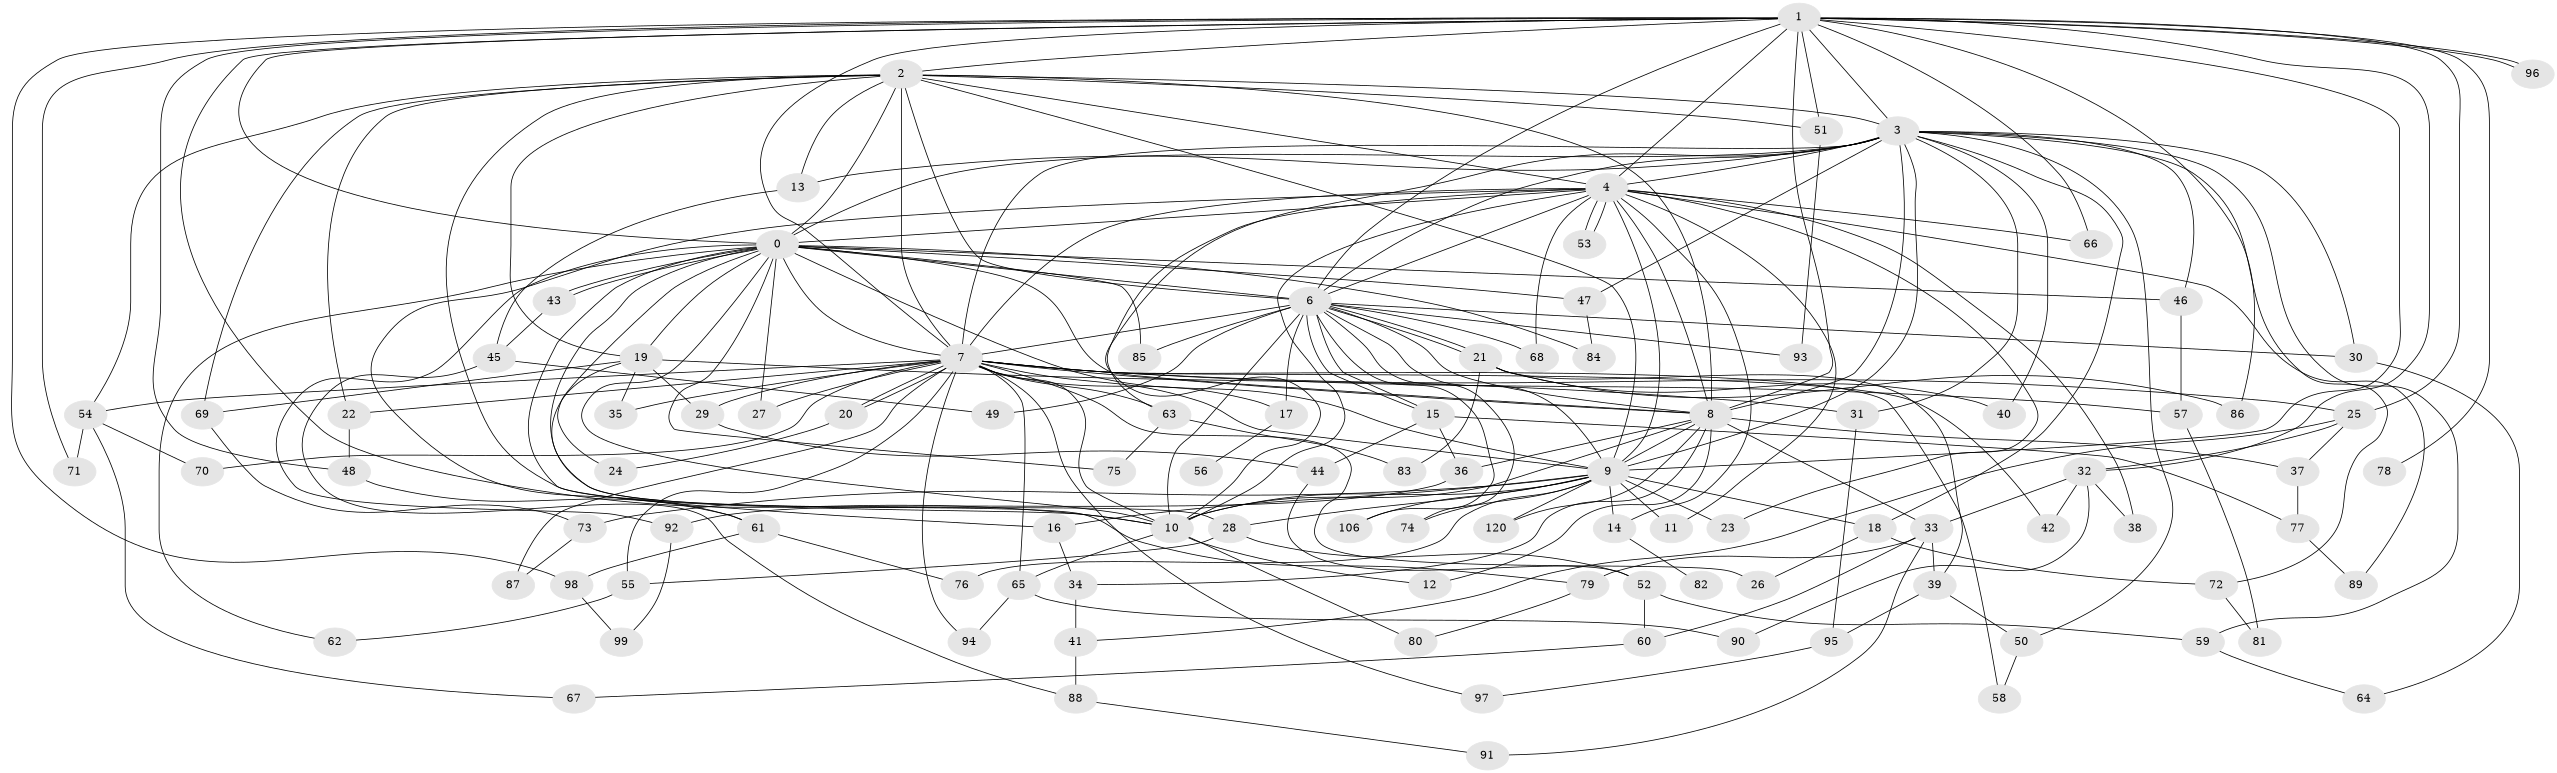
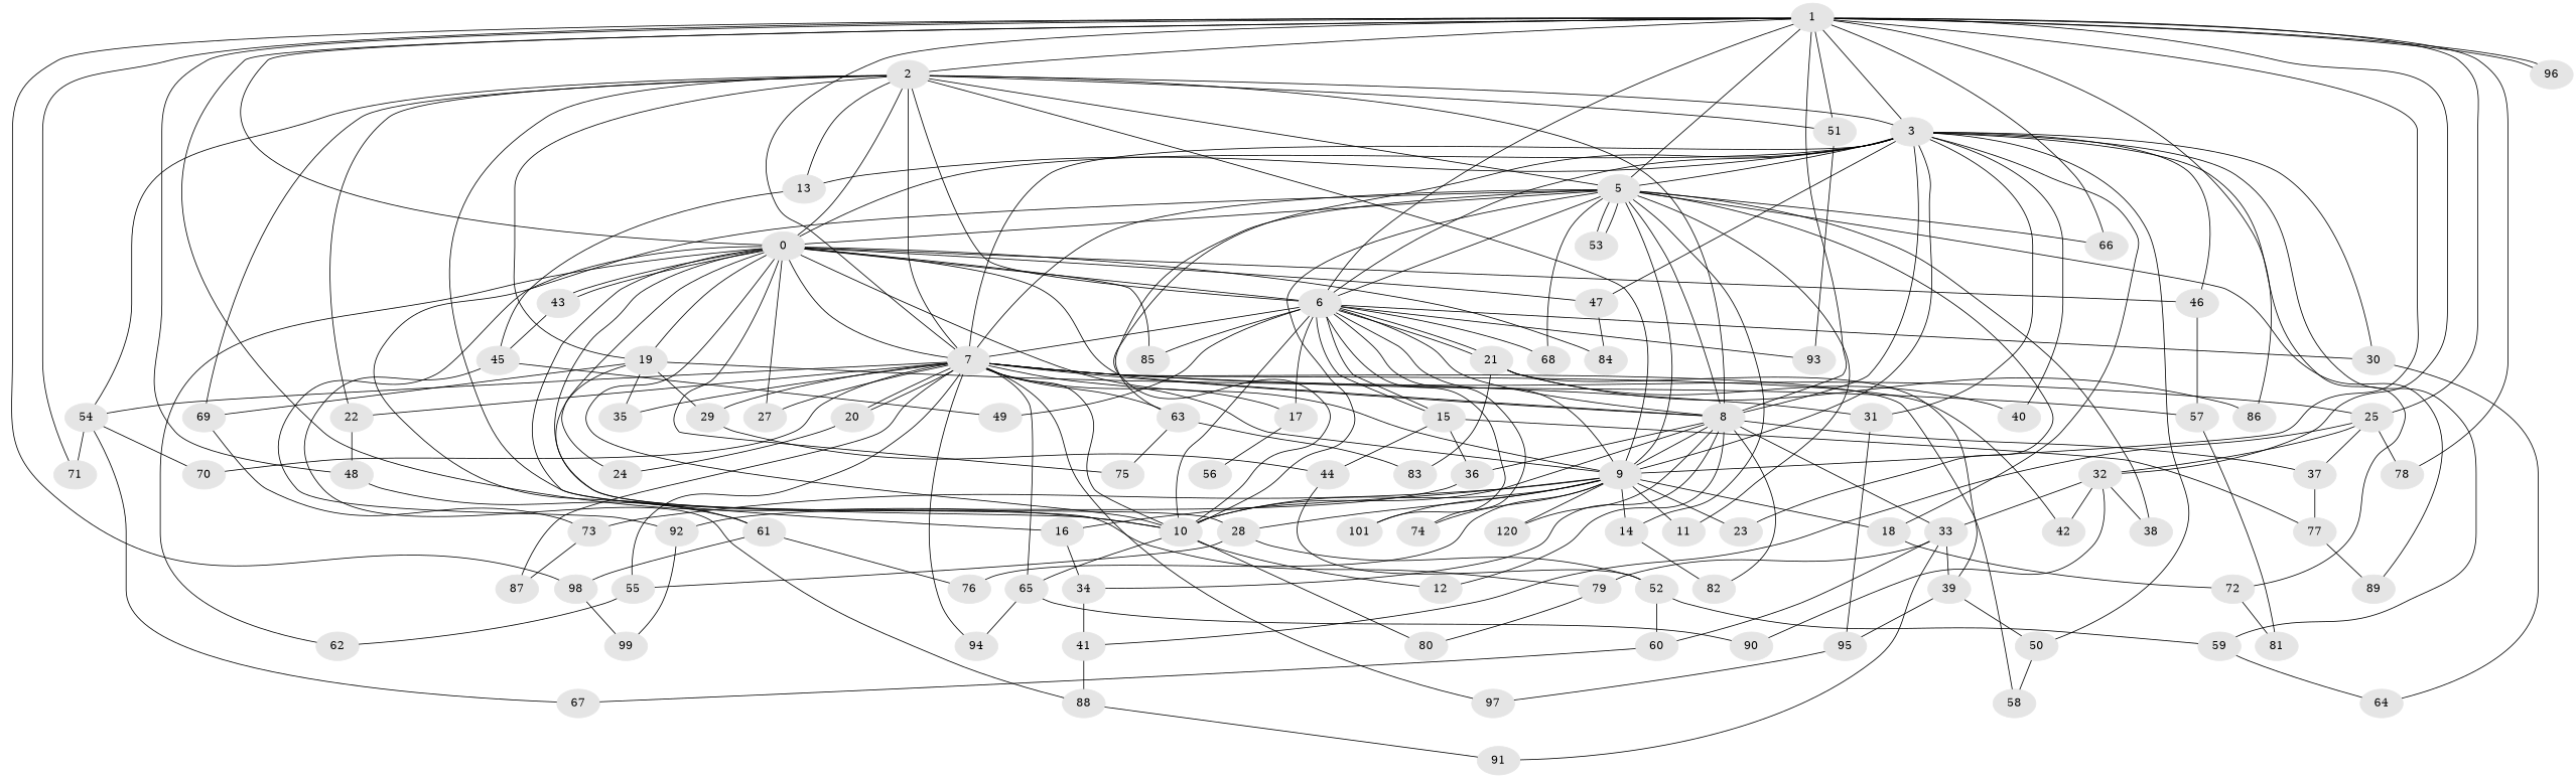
  graph {
    node [color=gray90 style=filled]
    1
    2
    3
-   4
+   4 [label=5]
    n5 [label=0]
    6
    7
    8
    9
    10
    25
    32
    48
    51
    66
    71
    78
    86
    96
    98
    13
    19
    22
    54
    69
    18
    30
    31
    40
    46
    47
    50
    59
    72
    11
    14
    23
    38
    53
    61
    63
    68
    89
    16
    24
    27
    28
    43
    62
    75
    84
    85
    92
    15
    17
    21
    49
    74
    93
-   101 [label=106]
+   101
    20
-   26
    29
    35
    42
    55
    57
    58
    65
    70
    87
    94
    97
    12
    33
    34
    36
    37
    82
    n80 [label=120]
    73
    76
    80
    41
    90
    99
    45
    79
    67
    64
    95
    81
    83
    52
    44
    77
    56
    39
    60
    91
    88
    1 -- 2
    1 -- 3
    1 -- 4
    1 -- n5
    1 -- 6
    1 -- 7
    1 -- 8
    1 -- 9
    1 -- 10
    1 -- 25
    1 -- 32
    1 -- 48
    1 -- 51
    1 -- 66
    1 -- 71
    1 -- 78
    1 -- 86
    1 -- 96
    1 -- 96
    1 -- 98
    2 -- 3
    2 -- 4
    2 -- n5
    2 -- 6
    2 -- 7
    2 -- 8
    2 -- 9
    2 -- 10
    2 -- 51
    2 -- 13
    2 -- 19
    2 -- 22
    2 -- 54
    2 -- 69
    3 -- 4
    3 -- n5
    3 -- 6
    3 -- 7
    3 -- 8
    3 -- 9
    3 -- 10
    3 -- 13
    3 -- 18
    3 -- 30
    3 -- 31
    3 -- 40
    3 -- 46
    3 -- 47
    3 -- 50
    3 -- 59
    3 -- 72
    4 -- n5
    4 -- 6
    4 -- 7
    4 -- 8
    4 -- 9
    4 -- 10
    4 -- 66
    4 -- 11
    4 -- 14
    4 -- 23
    4 -- 38
    4 -- 53
    4 -- 53
    4 -- 61
    4 -- 63
    4 -- 68
    4 -- 89
    n5 -- 6
    n5 -- 7
    n5 -- 8
    n5 -- 9
    n5 -- 10
    n5 -- 19
    n5 -- 46
    n5 -- 47
    n5 -- 16
    n5 -- 24
    n5 -- 27
    n5 -- 28
    n5 -- 43
    n5 -- 43
    n5 -- 62
    n5 -- 75
    n5 -- 84
    n5 -- 85
    n5 -- 92
    6 -- 7
    6 -- 8
    6 -- 9
    6 -- 10
    6 -- 30
    6 -- 68
    6 -- 85
    6 -- 15
    6 -- 15
    6 -- 17
    6 -- 21
    6 -- 21
    6 -- 49
    6 -- 74
    6 -- 93
    6 -- 101
    7 -- 8
    7 -- 9
    7 -- 10
    7 -- 25
    7 -- 22
    7 -- 54
    7 -- 63
    7 -- 27
    7 -- 17
    7 -- 20
    7 -- 20
-   7 -- 26
    7 -- 29
    7 -- 35
    7 -- 42
    7 -- 55
    7 -- 57
    7 -- 58
    7 -- 65
    7 -- 70
    7 -- 87
    7 -- 94
    7 -- 97
    8 -- 9
    8 -- 10
    8 -- 12
    8 -- 33
    8 -- 34
    8 -- 36
    8 -- 37
+   8 -- 82
    8 -- n80
    9 -- 10
    9 -- 18
    9 -- 11
    9 -- 14
    9 -- 23
    9 -- 16
    9 -- 28
    9 -- 74
    9 -- 101
    9 -- n80
    9 -- 73
    9 -- 76
    10 -- 65
    10 -- 12
    10 -- 80
    25 -- 32
+   25 -- 78
    25 -- 37
    25 -- 41
    32 -- 38
    32 -- 42
    32 -- 33
    32 -- 90
    48 -- 61
    51 -- 93
    98 -- 99
    13 -- 45
    19 -- 69
    19 -- 31
    19 -- 29
    19 -- 35
    19 -- 79
    22 -- 48
    54 -- 71
    54 -- 70
    54 -- 67
    69 -- 73
    18 -- 72
-   18 -- 26
    30 -- 64
    31 -- 95
    46 -- 57
    47 -- 84
    50 -- 58
    59 -- 64
    72 -- 81
    14 -- 82
    61 -- 98
    61 -- 76
    63 -- 75
    63 -- 83
    16 -- 34
    28 -- 55
    28 -- 52
    43 -- 45
    92 -- 99
    15 -- 36
    15 -- 44
    15 -- 77
    17 -- 56
    21 -- 86
    21 -- 40
    21 -- 83
    21 -- 39
    20 -- 24
    29 -- 44
    55 -- 62
    57 -- 81
    65 -- 94
    65 -- 90
    33 -- 79
    33 -- 39
    33 -- 60
    33 -- 91
    34 -- 41
    36 -- 92
    37 -- 77
    73 -- 87
    41 -- 88
    45 -- 49
    45 -- 88
    79 -- 80
    95 -- 97
    52 -- 59
    52 -- 60
    44 -- 52
    77 -- 89
    39 -- 50
    39 -- 95
    60 -- 67
    88 -- 91
  }
